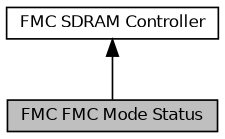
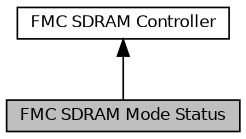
  digraph {
    rankdir=TB
    node [color=black fontname=Helvetica fontsize=10 shape=record style=filled]
    n1 [fillcolor=white height=0.2 label="FMC SDRAM Controller" width=0.4]
-   n2 [fillcolor=grey75 fontcolor=black height=0.2 label="FMC FMC Mode Status" width=0.4]
+   n2 [fillcolor=grey75 fontcolor=black height=0.2 label="FMC SDRAM Mode Status" width=0.4]
    n1 -> n2 [dir=back fontname=Helvetica fontsize=10 labelfontname=Helvetica labelfontsize=10 shape=plaintext style=solid]
  }
